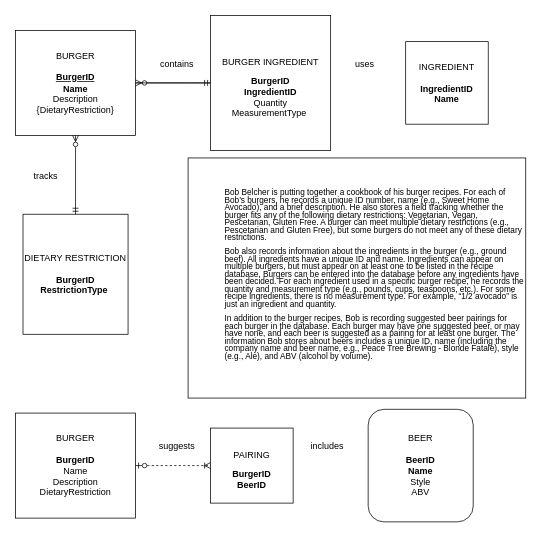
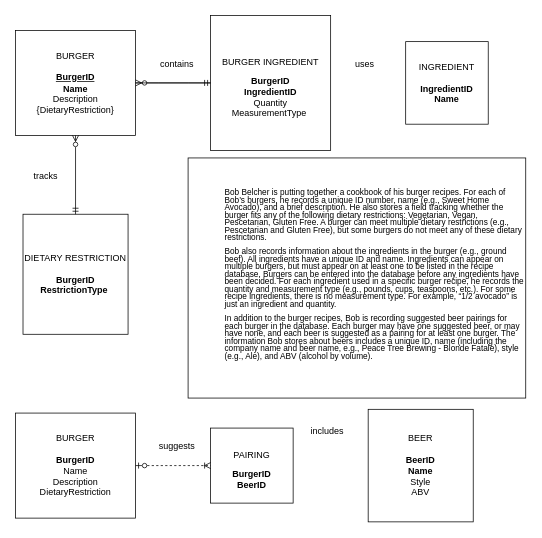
  <mxCell id="0" />
  <mxCell id="1" parent="0" />
  <mxCell id="2" value="&lt;div&gt;&lt;span style=&quot;background-color: initial;&quot;&gt;BURGER&lt;/span&gt;&lt;/div&gt;&lt;span style=&quot;background-color: initial;&quot;&gt;&lt;div&gt;&lt;span style=&quot;background-color: initial;&quot;&gt;&lt;br&gt;&lt;/span&gt;&lt;/div&gt;&lt;b&gt;&lt;u&gt;BurgerID&lt;/u&gt;&lt;/b&gt;&lt;/span&gt;&lt;br&gt;&lt;span style=&quot;background-color: initial;&quot;&gt;&lt;b&gt;Name&lt;/b&gt;&lt;/span&gt;&lt;br&gt;&lt;span style=&quot;background-color: initial;&quot;&gt;Description&lt;/span&gt;&lt;br&gt;&lt;span style=&quot;background-color: initial;&quot;&gt;{DietaryRestriction}&lt;/span&gt;" style="whiteSpace=wrap;html=1;align=center;" parent="1" vertex="1"><mxGeometry x="20" y="40" width="160" height="140" as="geometry" /></mxCell>
  <mxCell id="3" value="&lt;div&gt;INGREDIENT&lt;/div&gt;&lt;div&gt;&lt;br&gt;&lt;/div&gt;&lt;b&gt;IngredientID&lt;/b&gt;&lt;div&gt;&lt;b&gt;Name&lt;/b&gt;&lt;/div&gt;" style="whiteSpace=wrap;html=1;align=center;" vertex="1" parent="1"><mxGeometry x="540" y="55" width="110" height="110" as="geometry" /></mxCell>
- <mxCell id="4" value="BEER&lt;div&gt;&lt;br&gt;&lt;/div&gt;&lt;div&gt;&lt;span style=&quot;background-color: initial;&quot;&gt;&lt;b&gt;BeerID&lt;/b&gt;&lt;/span&gt;&lt;br&gt;&lt;span style=&quot;background-color: initial;&quot;&gt;&lt;b&gt;Name&lt;/b&gt;&lt;/span&gt;&lt;br&gt;&lt;span style=&quot;background-color: initial;&quot;&gt;Style&lt;/span&gt;&lt;br&gt;&lt;span style=&quot;background-color: initial;&quot;&gt;ABV&lt;/span&gt;&lt;br&gt;&lt;/div&gt;" style="whiteSpace=wrap;html=1;align=center;rounded=1;" vertex="1" parent="1"><mxGeometry x="490" y="545" width="140" height="150" as="geometry" /></mxCell>
+ <mxCell id="4" value="BEER&lt;div&gt;&lt;br&gt;&lt;/div&gt;&lt;div&gt;&lt;span style=&quot;background-color: initial;&quot;&gt;&lt;b&gt;BeerID&lt;/b&gt;&lt;/span&gt;&lt;br&gt;&lt;span style=&quot;background-color: initial;&quot;&gt;&lt;b&gt;Name&lt;/b&gt;&lt;/span&gt;&lt;br&gt;&lt;span style=&quot;background-color: initial;&quot;&gt;Style&lt;/span&gt;&lt;br&gt;&lt;span style=&quot;background-color: initial;&quot;&gt;ABV&lt;/span&gt;&lt;br&gt;&lt;/div&gt;" style="whiteSpace=wrap;html=1;align=center;" vertex="1" parent="1"><mxGeometry x="490" y="545" width="140" height="150" as="geometry" /></mxCell>
  <mxCell id="5" value="DIETARY RESTRICTION&lt;div&gt;&lt;br&gt;&lt;/div&gt;&lt;div&gt;&lt;span style=&quot;background-color: initial;&quot;&gt;&lt;b&gt;BurgerID&lt;/b&gt;&lt;/span&gt;&lt;br&gt;&lt;span style=&quot;background-color: initial;&quot;&gt;&lt;b&gt;RestrictionType&lt;/b&gt;&amp;nbsp;&lt;/span&gt;&lt;br&gt;&lt;/div&gt;" style="whiteSpace=wrap;html=1;align=center;" vertex="1" parent="1"><mxGeometry x="30" y="285" width="140" height="160" as="geometry" /></mxCell>
  <mxCell id="6" value="&lt;p&gt;PAIRING&lt;/p&gt;&lt;b&gt;&lt;span style=&quot;background-color: initial;&quot;&gt;BurgerID&lt;/span&gt;&lt;br&gt;&lt;span style=&quot;background-color: initial;&quot;&gt;BeerID&lt;/span&gt;&lt;/b&gt;" style="whiteSpace=wrap;html=1;align=center;" vertex="1" parent="1"><mxGeometry x="280" y="570" width="110" height="100" as="geometry" /></mxCell>
  <mxCell id="7" value="&lt;p&gt;BURGER INGREDIENT&lt;/p&gt;&lt;b&gt;&lt;span style=&quot;background-color: initial;&quot;&gt;BurgerID&lt;/span&gt;&lt;br&gt;&lt;span style=&quot;background-color: initial;&quot;&gt;IngredientID&lt;/span&gt;&lt;/b&gt;&lt;br&gt;&lt;span style=&quot;background-color: initial;&quot;&gt;Quantity&lt;/span&gt;&lt;br&gt;&lt;span style=&quot;background-color: initial;&quot;&gt;MeasurementType&amp;nbsp;&lt;/span&gt;" style="whiteSpace=wrap;html=1;align=center;" vertex="1" parent="1"><mxGeometry x="280" y="20" width="160" height="180" as="geometry" /></mxCell>
  <mxCell id="8" value="&lt;div&gt;&lt;span style=&quot;background-color: initial;&quot;&gt;BURGER&lt;/span&gt;&lt;/div&gt;&lt;span style=&quot;background-color: initial;&quot;&gt;&lt;div&gt;&lt;span style=&quot;background-color: initial;&quot;&gt;&lt;br&gt;&lt;/span&gt;&lt;/div&gt;&lt;b&gt;BurgerID&lt;/b&gt;&lt;/span&gt;&lt;br&gt;&lt;span style=&quot;background-color: initial;&quot;&gt;Name&lt;/span&gt;&lt;br&gt;&lt;span style=&quot;background-color: initial;&quot;&gt;Description&lt;/span&gt;&lt;br&gt;&lt;span style=&quot;background-color: initial;&quot;&gt;DietaryRestriction&lt;/span&gt;" style="whiteSpace=wrap;html=1;align=center;" vertex="1" parent="1"><mxGeometry x="20" y="550" width="160" height="140" as="geometry" /></mxCell>
  <mxCell id="9" value="&lt;p style=&quot;margin: 0in 0in 0in 0.5in; line-height: 90%; font-size: 11px; font-family: &amp;quot;Franklin Gothic Book&amp;quot;, sans-serif; text-align: left;&quot; class=&quot;MsoListParagraph&quot;&gt;&lt;font style=&quot;font-size: 11px;&quot;&gt;Bob Belcher is putting together a cookbook of his burger recipes. For each of Bob’s burgers, he records a unique ID number, name (e.g., Sweet Home Avocado), and a brief description. He also stores a field tracking whether the burger fits any of the following dietary restrictions: Vegetarian, Vegan, Pescetarian, Gluten Free. A burger can meet multiple dietary restrictions (e.g., Pescetarian and Gluten Free), but some burgers do not meet any of these dietary restrictions.&lt;/font&gt;&lt;/p&gt;&lt;p style=&quot;margin: 0in 0in 0in 0.5in; line-height: 90%; font-size: 11px; font-family: &amp;quot;Franklin Gothic Book&amp;quot;, sans-serif; text-align: left;&quot; class=&quot;MsoListParagraph&quot;&gt;&lt;font style=&quot;font-size: 11px;&quot;&gt;&amp;nbsp;&lt;/font&gt;&lt;/p&gt;&lt;p style=&quot;margin: 0in 0in 0in 0.5in; line-height: 90%; font-size: 11px; font-family: &amp;quot;Franklin Gothic Book&amp;quot;, sans-serif; text-align: left;&quot; class=&quot;MsoListParagraph&quot;&gt;&lt;font style=&quot;font-size: 11px;&quot;&gt;Bob also records information about the ingredients in the burger (e.g., ground beef). All ingredients have a unique ID and name. Ingredients can appear on multiple burgers, but must appear on at least one to be listed in the recipe database. Burgers can be entered into the database before any ingredients have been decided. For each ingredient used in a specific burger recipe, he records the quantity and measurement type (e.g., pounds, cups, teaspoons, etc.). For some recipe ingredients, there is no measurement type. For example, “1/2 avocado” is just an ingredient and quantity.&lt;/font&gt;&lt;/p&gt;&lt;p style=&quot;margin: 0in 0in 0in 0.5in; line-height: 90%; font-size: 11px; font-family: &amp;quot;Franklin Gothic Book&amp;quot;, sans-serif; text-align: left;&quot; class=&quot;MsoListParagraph&quot;&gt;&lt;font style=&quot;font-size: 11px;&quot;&gt;&amp;nbsp;&lt;/font&gt;&lt;/p&gt;&lt;p style=&quot;margin: 0in 0in 6pt 0.5in; line-height: 90%; font-size: 11px; font-family: &amp;quot;Franklin Gothic Book&amp;quot;, sans-serif; text-align: left;&quot; class=&quot;MsoListParagraph&quot;&gt;&lt;font style=&quot;font-size: 11px;&quot;&gt;In addition to the burger recipes, Bob is recording suggested beer pairings for each burger in the database. Each burger may have one suggested beer, or may have none, and each beer is suggested as a pairing for at least one burger. The information Bob stores about beers includes a unique ID, name (including the company name and beer name, e.g., Peace Tree Brewing - Blonde Fatale), style (e.g., Ale), and ABV (alcohol by volume).&lt;/font&gt;&lt;span style=&quot;font-size: 10pt; font-size: 10pt;&quot;&gt;&lt;/span&gt;&lt;/p&gt;" style="whiteSpace=wrap;html=1;strokeColor=default;align=center;" vertex="1" parent="1"><mxGeometry x="250" y="210" width="450" height="320" as="geometry" /></mxCell>
  <mxCell id="10" value="" style="edgeStyle=entityRelationEdgeStyle;fontSize=12;html=1;endArrow=ERzeroToMany;endFill=1;rounded=0;entryX=1;entryY=0.5;entryDx=0;entryDy=0;exitX=1;exitY=0.5;exitDx=0;exitDy=0;" edge="1" parent="1" source="2" target="2"><mxGeometry width="100" height="100" relative="1" as="geometry"><mxPoint x="320" y="250" as="sourcePoint" /><mxPoint x="420" y="150" as="targetPoint" /></mxGeometry></mxCell>
  <mxCell id="11" value="" style="edgeStyle=entityRelationEdgeStyle;fontSize=12;html=1;endArrow=ERzeroToMany;endFill=1;rounded=0;entryX=1;entryY=0.5;entryDx=0;entryDy=0;exitX=0;exitY=0.5;exitDx=0;exitDy=0;" edge="1" parent="1" source="7" target="2"><mxGeometry width="100" height="100" relative="1" as="geometry"><mxPoint x="320" y="140" as="sourcePoint" /><mxPoint x="420" y="40" as="targetPoint" /></mxGeometry></mxCell>
  <mxCell id="12" value="" style="edgeStyle=entityRelationEdgeStyle;fontSize=12;html=1;endArrow=ERmandOne;endFill=0;rounded=0;entryX=0;entryY=0.5;entryDx=0;entryDy=0;exitX=1;exitY=0.5;exitDx=0;exitDy=0;" edge="1" parent="1" source="2" target="7"><mxGeometry width="100" height="100" relative="1" as="geometry"><mxPoint x="180" y="250" as="sourcePoint" /><mxPoint x="280" y="150" as="targetPoint" /></mxGeometry></mxCell>
  <mxCell id="13" value="" style="edgeStyle=entityRelationEdgeStyle;fontSize=12;html=1;endArrow=ERoneToMany;endFill=0;rounded=0;entryX=0;entryY=0.5;entryDx=0;entryDy=0;exitX=1;exitY=0.5;exitDx=0;exitDy=0;startArrow=ERzeroToOne;startFill=0;dashed=1;" edge="1" parent="1" source="8" target="6"><mxGeometry width="100" height="100" relative="1" as="geometry"><mxPoint x="320" y="470" as="sourcePoint" /><mxPoint x="420" y="370" as="targetPoint" /></mxGeometry></mxCell>
  <mxCell id="14" value="" style="endArrow=ERmandOne;html=1;rounded=0;exitX=0.5;exitY=1;exitDx=0;exitDy=0;entryX=0.5;entryY=0;entryDx=0;entryDy=0;startArrow=ERzeroToMany;startFill=0;endFill=0;" edge="1" parent="1" source="2" target="5"><mxGeometry relative="1" as="geometry"><mxPoint x="290" y="280" as="sourcePoint" /><mxPoint x="450" y="280" as="targetPoint" /></mxGeometry></mxCell>
- <mxCell id="15" value="includes" style="text;html=1;align=center;verticalAlign=middle;resizable=0;points=[];autosize=1;strokeColor=none;fillColor=none;" vertex="1" parent="1"><mxGeometry x="400" y="580" width="70" height="30" as="geometry" /></mxCell>
+ <mxCell id="15" value="includes" style="text;html=1;align=center;verticalAlign=middle;resizable=0;points=[];autosize=1;strokeColor=none;fillColor=none;" vertex="1" parent="1"><mxGeometry x="400" y="560" width="70" height="30" as="geometry" /></mxCell>
  <mxCell id="16" value="contains" style="text;html=1;align=center;verticalAlign=middle;resizable=0;points=[];autosize=1;strokeColor=none;fillColor=none;" vertex="1" parent="1"><mxGeometry x="200" y="70" width="70" height="30" as="geometry" /></mxCell>
  <mxCell id="17" value="uses" style="text;html=1;align=center;verticalAlign=middle;resizable=0;points=[];autosize=1;strokeColor=none;fillColor=none;" vertex="1" parent="1"><mxGeometry x="460" y="70" width="50" height="30" as="geometry" /></mxCell>
  <mxCell id="18" value="suggests" style="text;html=1;align=center;verticalAlign=middle;resizable=0;points=[];autosize=1;strokeColor=none;fillColor=none;" vertex="1" parent="1"><mxGeometry x="200" y="580" width="70" height="30" as="geometry" /></mxCell>
  <mxCell id="19" value="tracks" style="text;html=1;align=center;verticalAlign=middle;resizable=0;points=[];autosize=1;strokeColor=none;fillColor=none;" vertex="1" parent="1"><mxGeometry x="30" y="220" width="60" height="30" as="geometry" /></mxCell>
